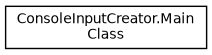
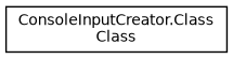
  digraph {
    rankdir=LR
-   n1 [color=black fillcolor=white fontname=Helvetica fontsize=10 height=0.2 label="ConsoleInputCreator.Main\lClass" shape=record style=filled width=0.4]
+   n1 [color=black fillcolor=white fontname=Helvetica fontsize=10 height=0.2 label="ConsoleInputCreator.Class\lClass" shape=record style=filled width=0.4]
  }
